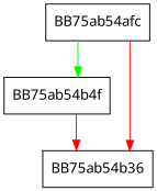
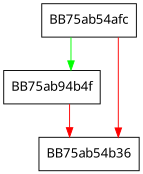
  digraph {
    fontname="Noto Sans"
    splines=ortho
    node [fontname="Noto Sans" shape=box]
    edge [color=red fontname="Noto Sans"]
    BB75ab54afc
-   BB75ab54b4f
+   BB75ab54b4f [label=BB75ab94b4f]
    BB75ab54b36
    BB75ab54afc -> BB75ab54b4f [color=green]
    BB75ab54afc -> BB75ab54b36
    BB75ab54b4f -> BB75ab54b36
  }
